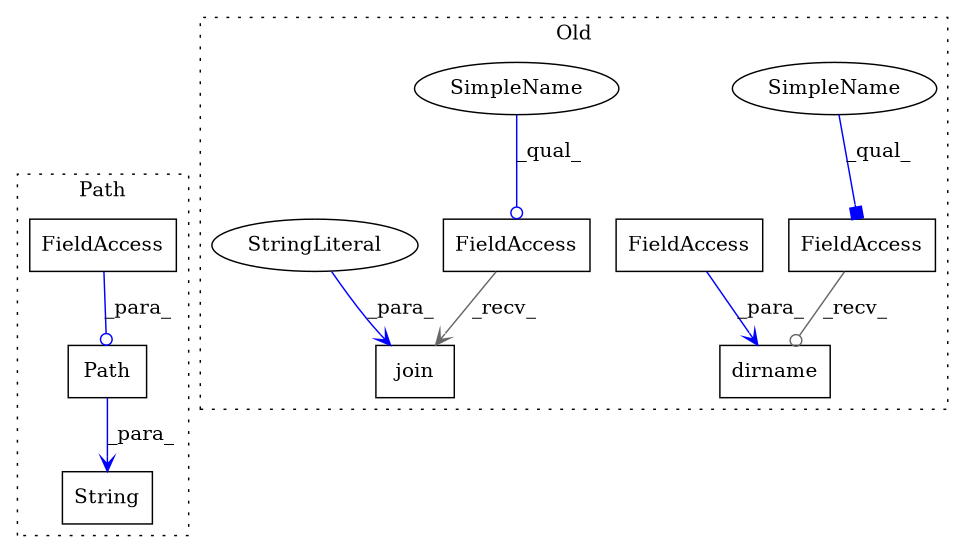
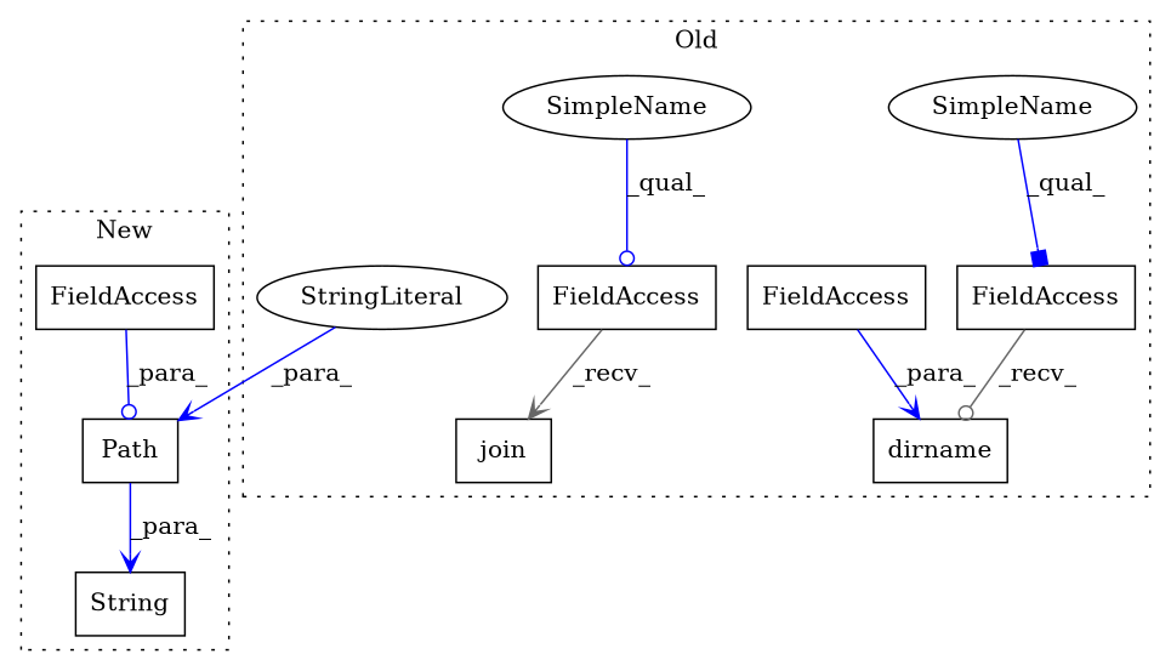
  digraph {
    node [a=32 l=7 s=463 shape=box]
    edge [arrowhead=vee color=blue]
    n1 [l="8,1" label=dirname s="471,487"]
    n2 [a=22 label=FieldAccess]
    n3 [a=22 label=FieldAccess s=450]
    n4 [a=22 l=8 label=FieldAccess s=479]
    n5 [l="5,1" label=join s="458,493"]
    n6 [a=45 l=4 label=StringLiteral s=489 shape=ellipse]
    n7 [a=42 l=2 label=SimpleName s=450 shape=ellipse]
    n8 [a=42 l=2 label=SimpleName shape=ellipse]
    n9 [l="7,1" label=String s="964,1007"]
    n10 [l="5,1" label=Path s="908,928"]
    n11 [a=22 l=15 label=FieldAccess s=913]
    subgraph cluster_1 {
      label=Old
      style=dotted
      n1
      n2
      n3
      n4
      n5
      n6
      n7
      n8
    }
    subgraph cluster_2 {
-     label=Path
+     label=New
      style=dotted
      n9
      n10
      n11
    }
    n2 -> n1 [arrowhead=odot color=gray40 label=_recv_]
    n3 -> n5 [color=gray40 label=_recv_]
    n4 -> n1 [label=_para_]
-   n6 -> n5 [label=_para_]
+   n6 -> n10 [label=_para_]
    n7 -> n3 [arrowhead=odot label=_qual_]
    n8 -> n2 [arrowhead=box label=_qual_]
    n10 -> n9 [label=_para_]
    n11 -> n10 [arrowhead=odot label=_para_]
  }
